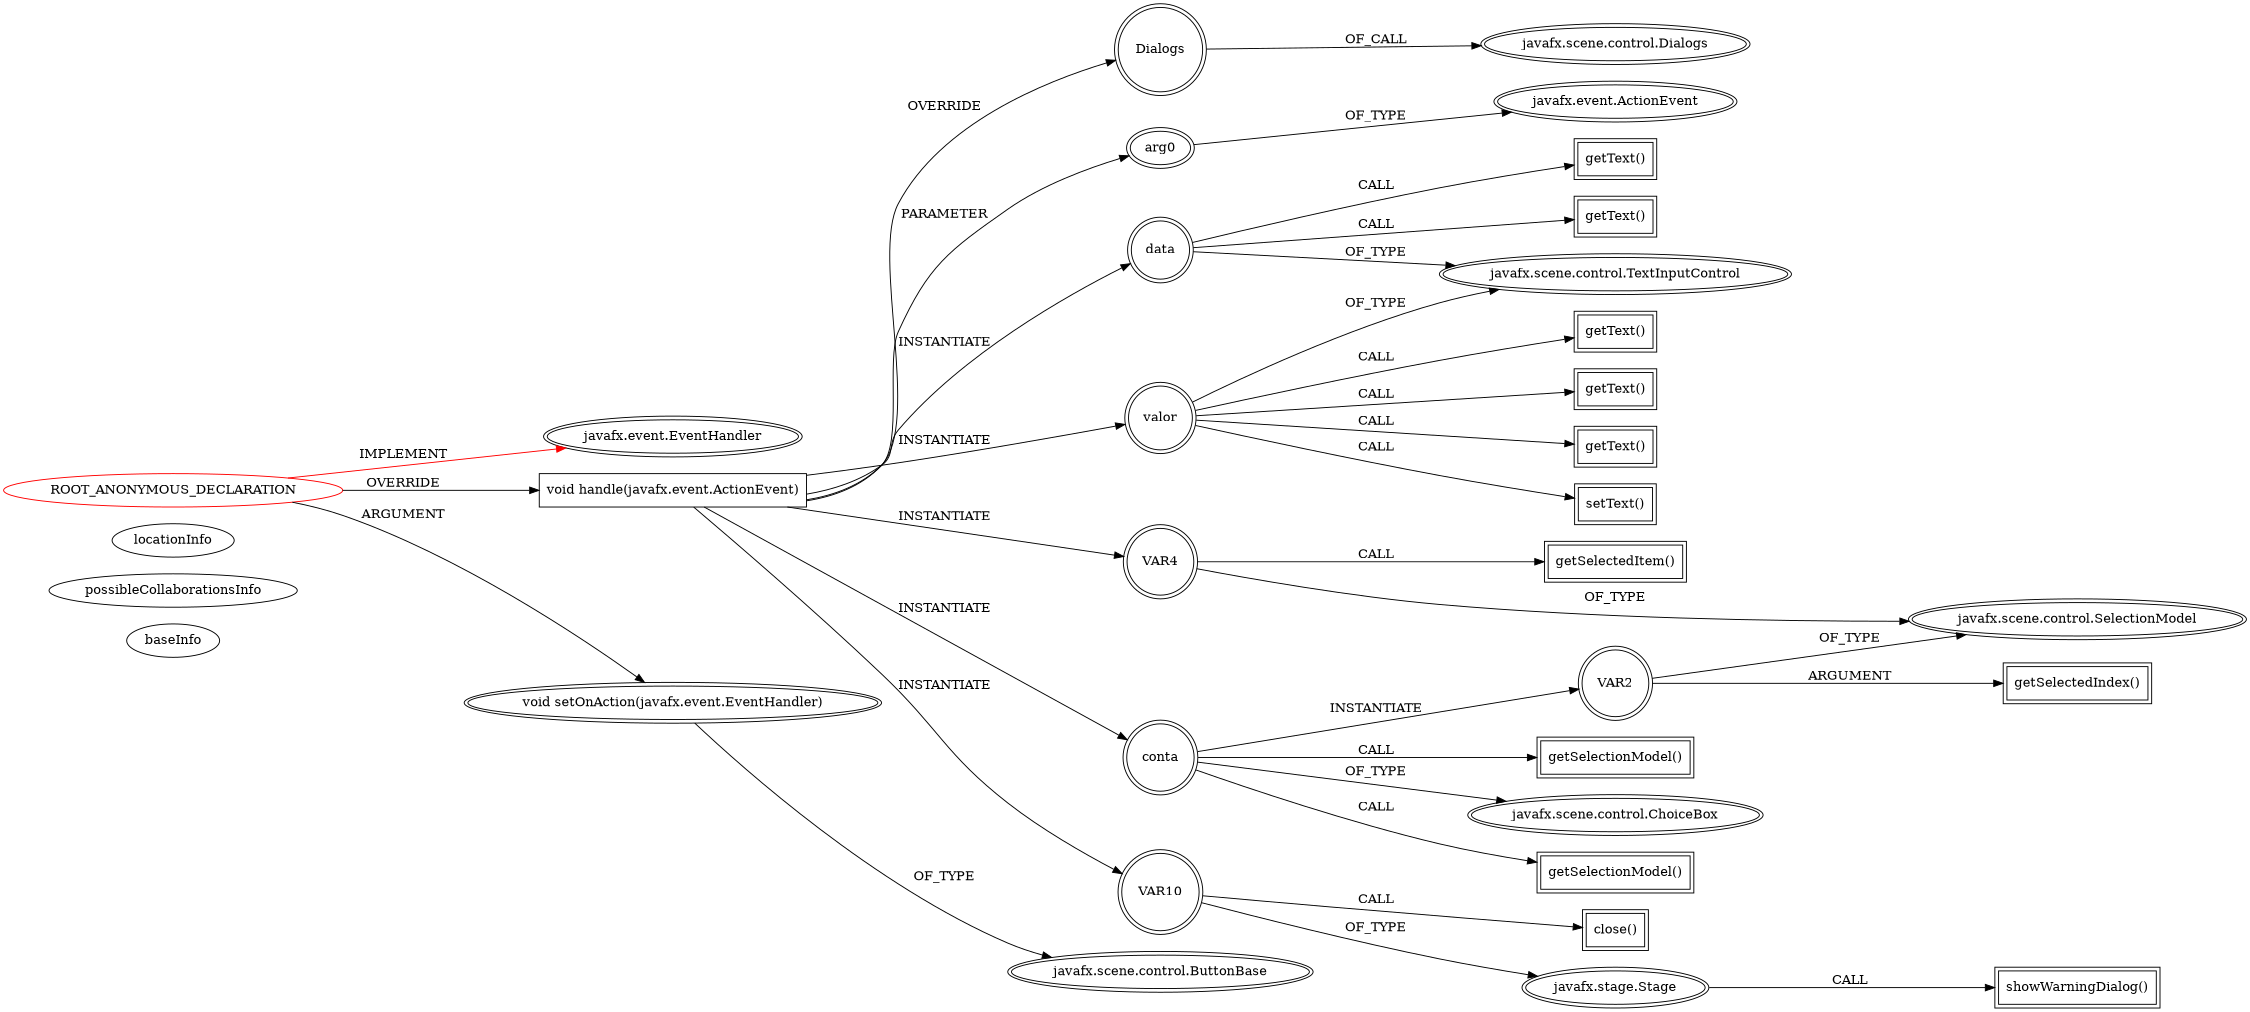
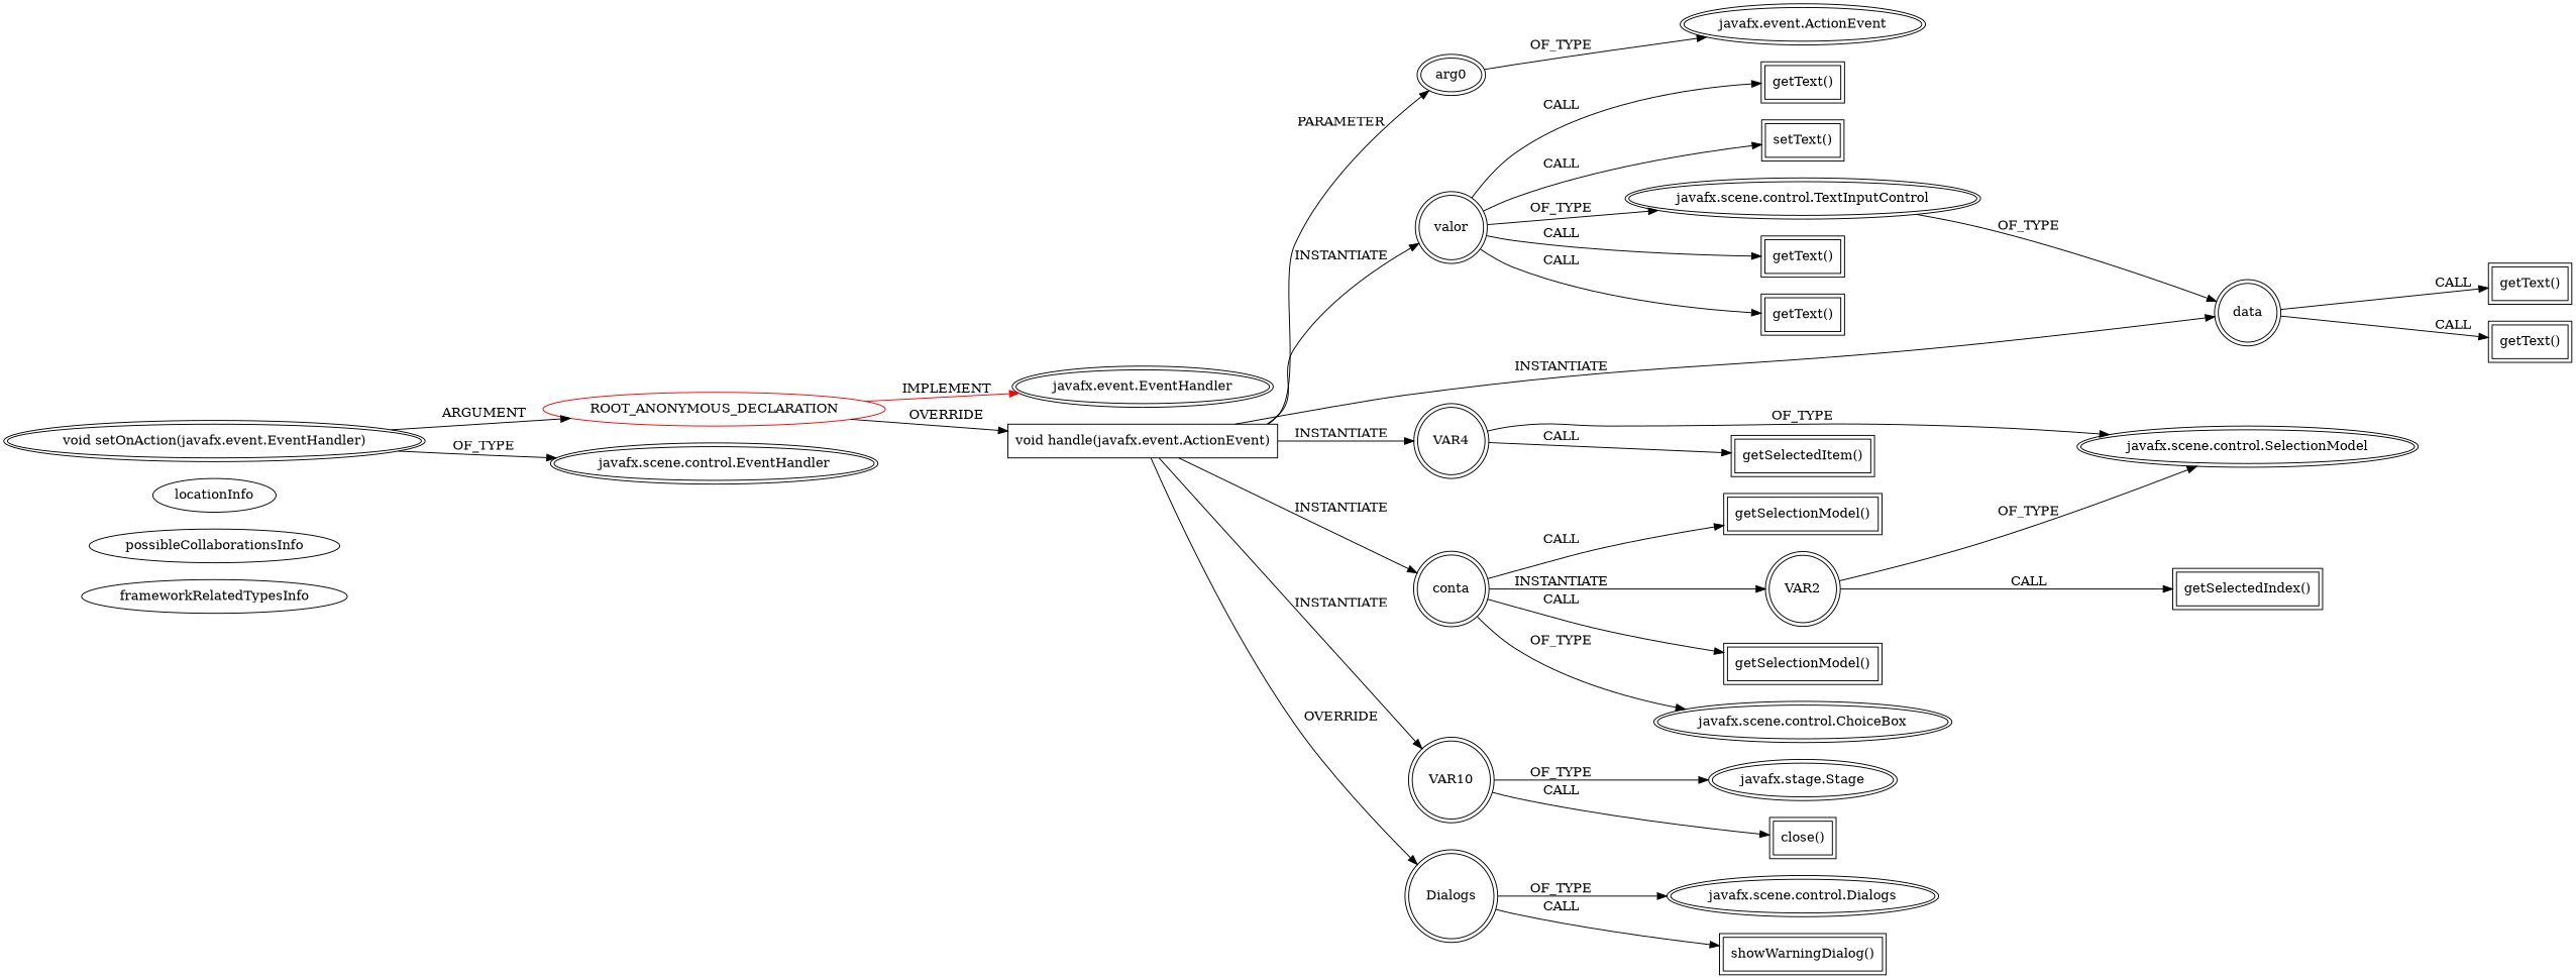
  digraph {
    rankdir=LR
    node [isFrameworkType=true vertexType=INSIDE_CALL peripheries=2]
-   baseInfo [category=extension_graph graphId=2502 isAnonymous=true possibleRelation=false isFrameworkType="" vertexType="" peripheries=""]
+   frameworkRelatedTypesInfo [0="javafx.event.EventHandler" isFrameworkType="" vertexType="" peripheries=""]
    possibleCollaborationsInfo [isFrameworkType="" vertexType="" peripheries=""]
    locationInfo [contextSignature="void initialize(java.net.URL,java.util.ResourceBundle)" filePath="/diogocs1-FPessoais/FPessoais-master/FinancasPessoais/src/app/controllers/PagtoController.java" graphId=2502 projectName="diogocs1-FPessoais" isFrameworkType="" vertexType="" peripheries=""]
    n5 [color=red isFrameworkType=false label=ROOT_ANONYMOUS_DECLARATION vertexType=ROOT_ANONYMOUS_DECLARATION peripheries=""]
    n6 [label="javafx.event.EventHandler" vertexType=FRAMEWORK_INTERFACE_TYPE]
    n7 [isFrameworkType=false label="void handle(javafx.event.ActionEvent)" shape=box vertexType=OVERRIDING_METHOD_DECLARATION peripheries=""]
    n8 [label=arg0 vertexType=PARAMETER_DECLARATION]
    n9 [label=valor shape=circle vertexType=VARIABLE_EXPRESION]
    n10 [label=conta shape=circle vertexType=VARIABLE_EXPRESION]
    n11 [label=VAR4 shape=circle vertexType=VARIABLE_EXPRESION]
    n12 [label=data shape=circle vertexType=VARIABLE_EXPRESION]
    n13 [label=VAR10 shape=circle vertexType=VARIABLE_EXPRESION]
    n14 [label=Dialogs shape=circle vertexType=VARIABLE_EXPRESION]
    n15 [label="void setOnAction(javafx.event.EventHandler)" vertexType=OUTSIDE_CALL]
-   n16 [label="javafx.scene.control.ButtonBase" vertexType=FRAMEWORK_CLASS_TYPE]
+   n16 [label="javafx.scene.control.EventHandler" vertexType=FRAMEWORK_CLASS_TYPE]
    n17 [label="javafx.event.ActionEvent" vertexType=FRAMEWORK_CLASS_TYPE]
    n18 [label="javafx.scene.control.TextInputControl" vertexType=FRAMEWORK_CLASS_TYPE]
    n19 [label="getText()" shape=box]
    n20 [label="setText()" shape=box]
    n21 [label="getText()" shape=box]
    n22 [label="getText()" shape=box]
    n23 [label=VAR2 shape=circle vertexType=VARIABLE_EXPRESION]
    n24 [label="javafx.scene.control.SelectionModel" vertexType=FRAMEWORK_CLASS_TYPE]
    n25 [label="getSelectedIndex()" shape=box]
    n26 [label="javafx.scene.control.ChoiceBox" vertexType=FRAMEWORK_CLASS_TYPE]
    n27 [label="getSelectionModel()" shape=box]
    n28 [label="getSelectionModel()" shape=box]
    n29 [label="getSelectedItem()" shape=box]
    n30 [label="getText()" shape=box]
    n31 [label="getText()" shape=box]
    n32 [label="javafx.stage.Stage" vertexType=FRAMEWORK_CLASS_TYPE]
    n33 [label="close()" shape=box]
    n34 [label="javafx.scene.control.Dialogs" vertexType=FRAMEWORK_CLASS_TYPE]
    n35 [label="showWarningDialog()" shape=box]
    n5 -> n6 [color=red label=IMPLEMENT]
    n5 -> n7 [label=OVERRIDE]
    n7 -> n8 [label=PARAMETER]
    n7 -> n9 [label=INSTANTIATE]
    n7 -> n10 [label=INSTANTIATE]
    n7 -> n11 [label=INSTANTIATE]
    n7 -> n12 [label=INSTANTIATE]
    n7 -> n13 [label=INSTANTIATE]
    n7 -> n14 [label=OVERRIDE]
    n8 -> n17 [label=OF_TYPE]
    n9 -> n18 [label=OF_TYPE]
    n9 -> n19 [label=CALL]
    n9 -> n20 [label=CALL]
    n9 -> n21 [label=CALL]
    n9 -> n22 [label=CALL]
    n10 -> n23 [label=INSTANTIATE]
    n10 -> n26 [label=OF_TYPE]
    n10 -> n27 [label=CALL]
    n10 -> n28 [label=CALL]
    n11 -> n24 [label=OF_TYPE]
    n11 -> n29 [label=CALL]
-   n12 -> n18 [label=OF_TYPE]
+   n18 -> n12 [label=OF_TYPE]
    n12 -> n30 [label=CALL]
    n12 -> n31 [label=CALL]
    n13 -> n32 [label=OF_TYPE]
    n13 -> n33 [label=CALL]
-   n14 -> n34 [label=OF_CALL]
-   n32 -> n35 [label=CALL]
-   n5 -> n15 [label=ARGUMENT]
+   n14 -> n34 [label=OF_TYPE]
+   n14 -> n35 [label=CALL]
+   n15 -> n5 [label=ARGUMENT]
    n15 -> n16 [label=OF_TYPE]
    n23 -> n24 [label=OF_TYPE]
-   n23 -> n25 [label=ARGUMENT]
+   n23 -> n25 [label=CALL]
  }
